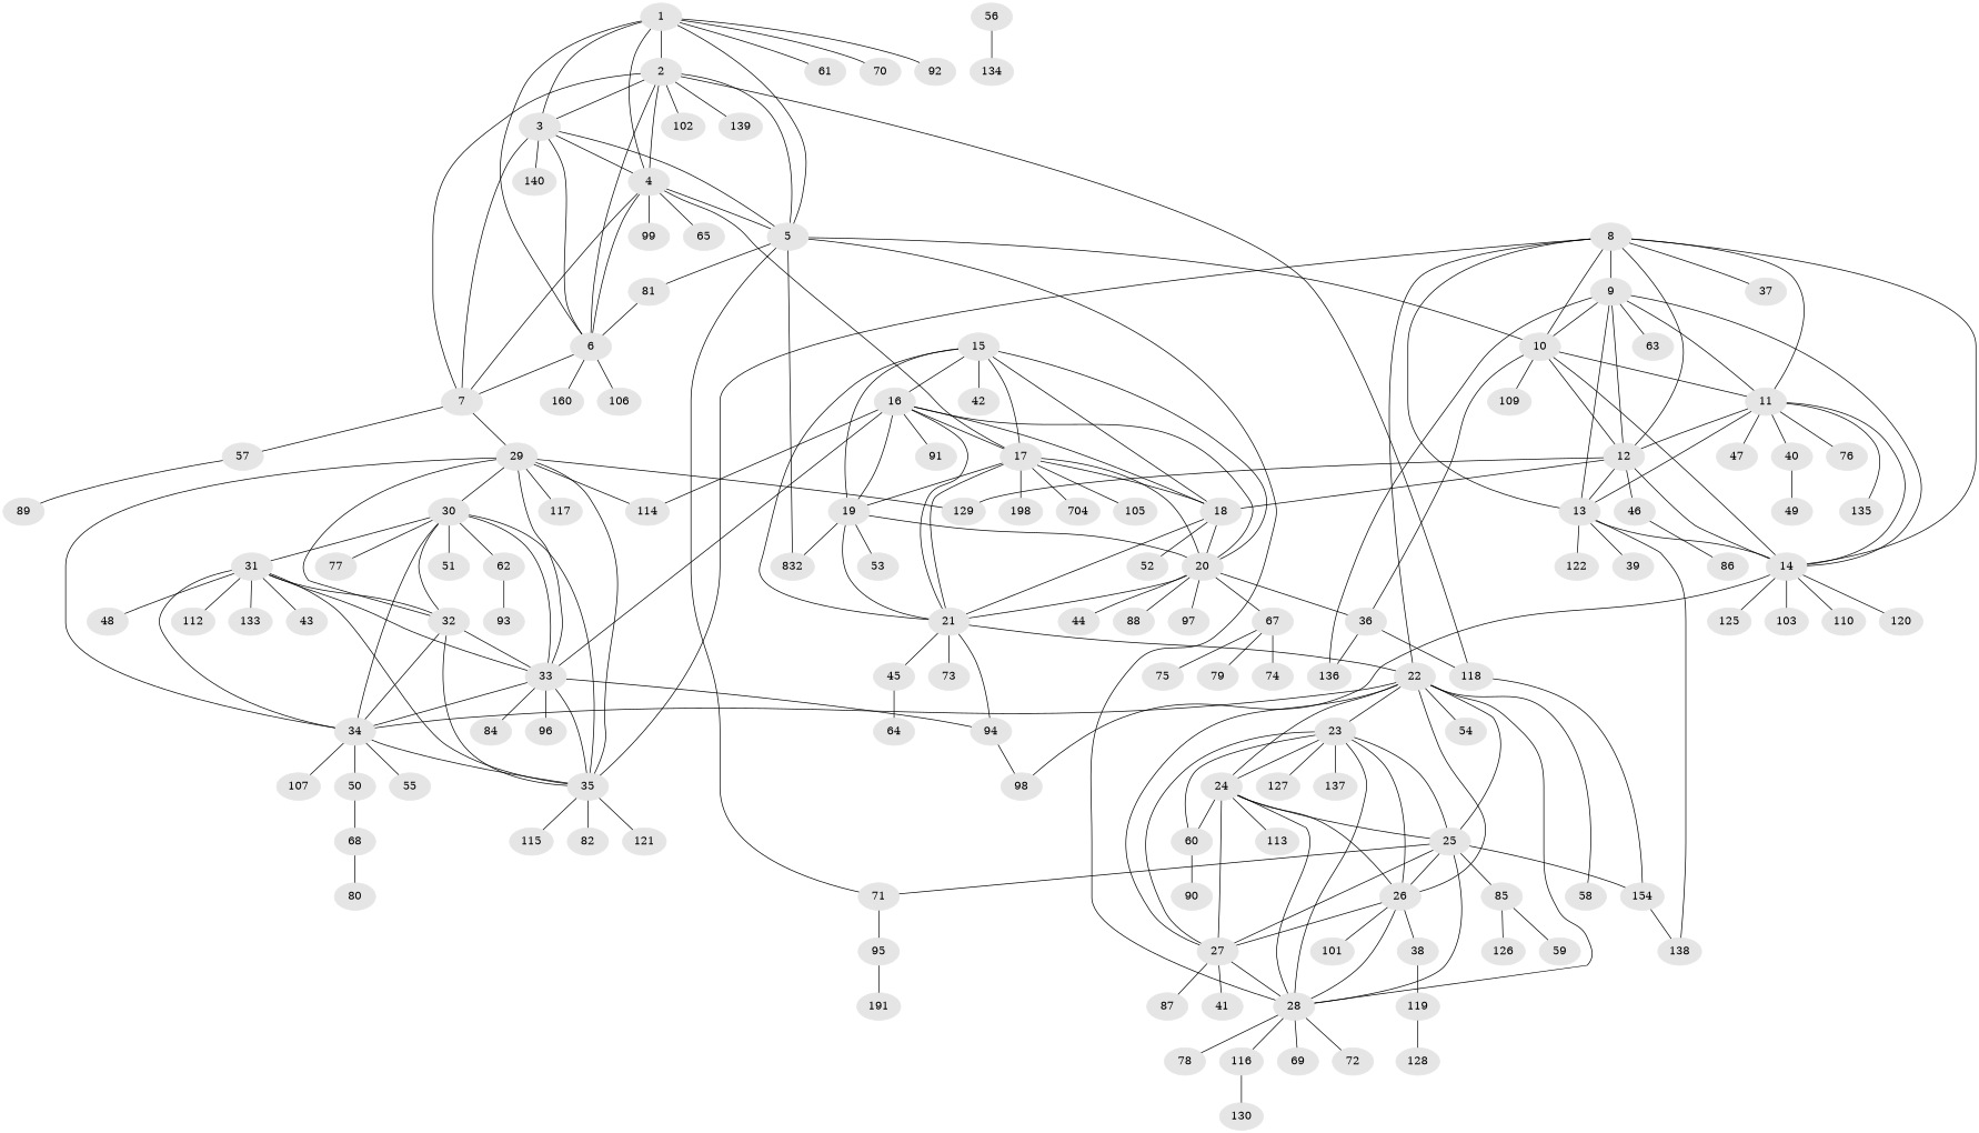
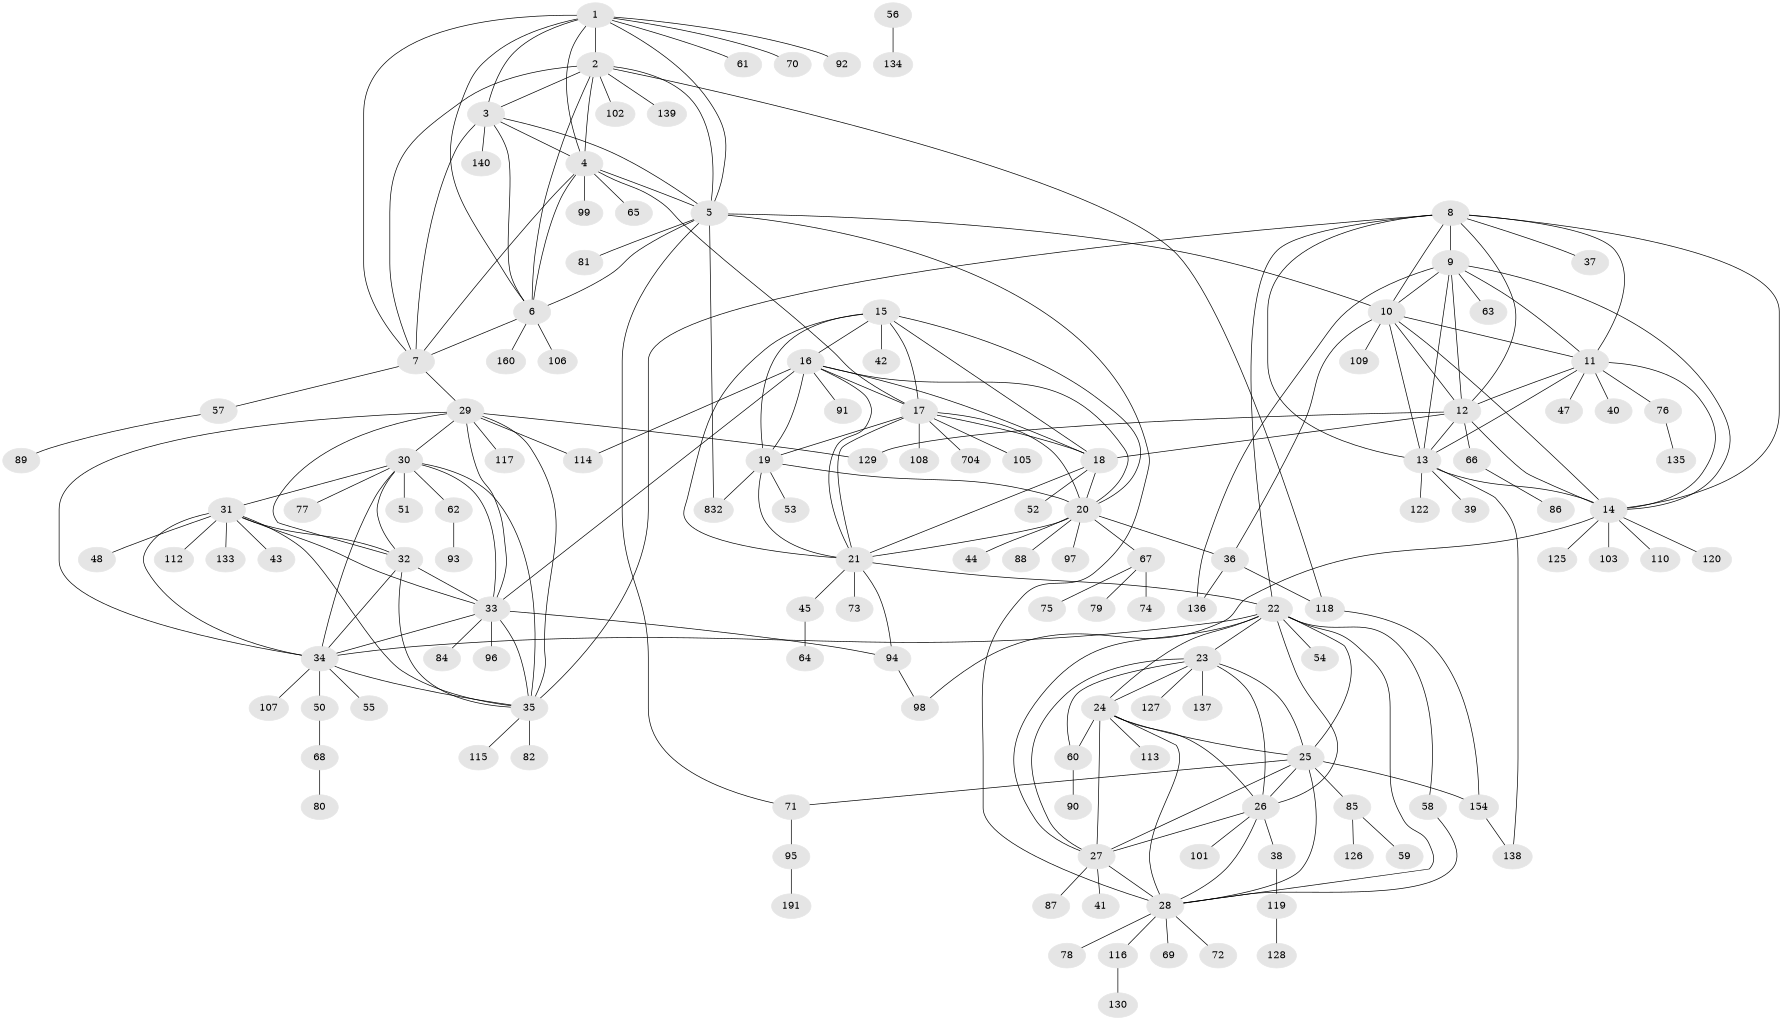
  graph {
    node [color=gray90 style=filled]
    1
    2
    3
    4
    5
    6
    7
    61
    70
    92
    102
    118
    139
    140
    17
    65
    99
    10
    28
    71
    81
    n22 [label=832]
    n23 [label=160]
    106
    29
    57
    n27 [label=154]
    18
    19
    20
    21
    n32 [label=704]
    105
-   108 [label=198]
+   108
    11
    12
    13
    14
    36
    109
    69
    72
    78
    116
    95
    35
    129
    33
    114
    34
    30
    32
    117
    89
    8
    9
    22
    37
    63
    136
    40
    47
    76
    135
-   46
+   46 [label=66]
    39
    122
    138
    98
    103
    110
    120
    125
    23
    24
    25
    26
    27
    54
    58
    82
-   121
    115
-   49
    52
    38
    119
    86
    15
    16
    42
    91
    53
    44
    67
    88
    97
    45
    73
    94
    84
    96
    74
    75
    79
    64
    127
    137
    60
    113
    85
    101
    41
    87
    50
    55
    107
    56
    134
    90
    59
    126
    130
    31
    51
    62
    77
    43
    48
    112
    133
    93
    68
    128
    80
    n136 [label=191]
    1 -- 2
    1 -- 3
    1 -- 4
    1 -- 5
    1 -- 6
+   1 -- 7
    1 -- 61
    1 -- 70
    1 -- 92
    2 -- 3
    2 -- 4
    2 -- 5
    2 -- 6
    2 -- 7
    2 -- 102
    2 -- 118
    2 -- 139
    3 -- 4
    3 -- 5
    3 -- 6
    3 -- 7
    3 -- 140
    4 -- 5
    4 -- 6
    4 -- 7
    4 -- 17
    4 -- 65
    4 -- 99
-   81 -- 6
+   5 -- 6
    5 -- 10
    5 -- 28
    5 -- 71
    5 -- 81
    5 -- n22
    6 -- 7
    6 -- n23
    6 -- 106
    7 -- 29
    7 -- 57
    118 -- n27
    17 -- 18
    17 -- 19
    17 -- 20
    17 -- 21
    17 -- n32
    17 -- 105
    17 -- 108
    10 -- 11
    10 -- 12
+   10 -- 13
    10 -- 14
    10 -- 36
    10 -- 109
    28 -- 69
    28 -- 72
    28 -- 78
    28 -- 116
    71 -- 95
    29 -- 35
    29 -- 129
    29 -- 33
    29 -- 114
    29 -- 34
    29 -- 30
    29 -- 32
    29 -- 117
    57 -- 89
    n27 -- 138
    18 -- 20
    18 -- 21
    18 -- 52
    19 -- n22
    19 -- 20
    19 -- 21
    19 -- 53
    20 -- 21
    20 -- 36
    20 -- 44
    20 -- 67
    20 -- 88
    20 -- 97
    21 -- 22
    21 -- 45
    21 -- 73
    21 -- 94
    11 -- 12
    11 -- 13
    11 -- 14
    11 -- 40
    11 -- 47
    11 -- 76
-   11 -- 135
+   76 -- 135
    12 -- 18
    12 -- 13
    12 -- 14
    12 -- 129
    12 -- 46
    13 -- 14
    13 -- 39
    13 -- 122
    13 -- 138
    14 -- 98
    14 -- 103
    14 -- 110
    14 -- 120
    14 -- 125
    36 -- 118
    36 -- 136
    116 -- 130
    95 -- n136
    35 -- 82
-   35 -- 121
    35 -- 115
    33 -- 35
    33 -- 34
    33 -- 94
    33 -- 84
    33 -- 96
    34 -- 35
    34 -- 50
    34 -- 55
    34 -- 107
    30 -- 35
    30 -- 33
    30 -- 34
    30 -- 32
    30 -- 31
    30 -- 51
    30 -- 62
    30 -- 77
    32 -- 35
    32 -- 33
    32 -- 34
    8 -- 10
    8 -- 11
    8 -- 12
    8 -- 13
    8 -- 14
    8 -- 35
    8 -- 9
    8 -- 22
    8 -- 37
    9 -- 10
    9 -- 11
    9 -- 12
    9 -- 13
    9 -- 14
    9 -- 63
    9 -- 136
    22 -- 28
    22 -- 34
    22 -- 23
    22 -- 24
    22 -- 25
    22 -- 26
    22 -- 27
    22 -- 54
    22 -- 58
-   40 -- 49
    46 -- 86
-   23 -- 28
+   58 -- 28
    23 -- 24
    23 -- 25
    23 -- 26
    23 -- 27
    23 -- 127
    23 -- 137
    23 -- 60
    24 -- 28
    24 -- 25
    24 -- 26
    24 -- 27
    24 -- 60
    24 -- 113
    25 -- 28
    25 -- 71
    25 -- n27
    25 -- 26
    25 -- 27
    25 -- 85
    26 -- 28
    26 -- 27
    26 -- 38
    26 -- 101
    27 -- 28
    27 -- 41
    27 -- 87
    38 -- 119
    119 -- 128
    15 -- 17
    15 -- 18
    15 -- 19
    15 -- 20
    15 -- 21
    15 -- 16
    15 -- 42
    16 -- 17
    16 -- 18
    16 -- 19
    16 -- 20
    16 -- 21
    16 -- 33
    16 -- 114
    16 -- 91
    67 -- 74
    67 -- 75
    67 -- 79
    45 -- 64
    94 -- 98
    60 -- 90
    85 -- 59
    85 -- 126
    50 -- 68
    56 -- 134
    31 -- 35
    31 -- 33
    31 -- 34
    31 -- 32
    31 -- 43
    31 -- 48
    31 -- 112
    31 -- 133
    62 -- 93
    68 -- 80
  }
